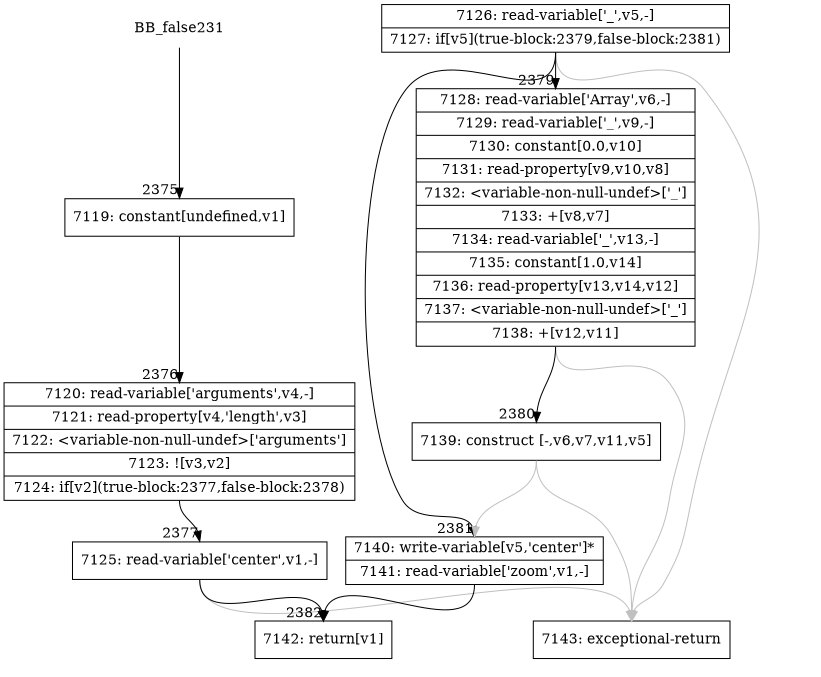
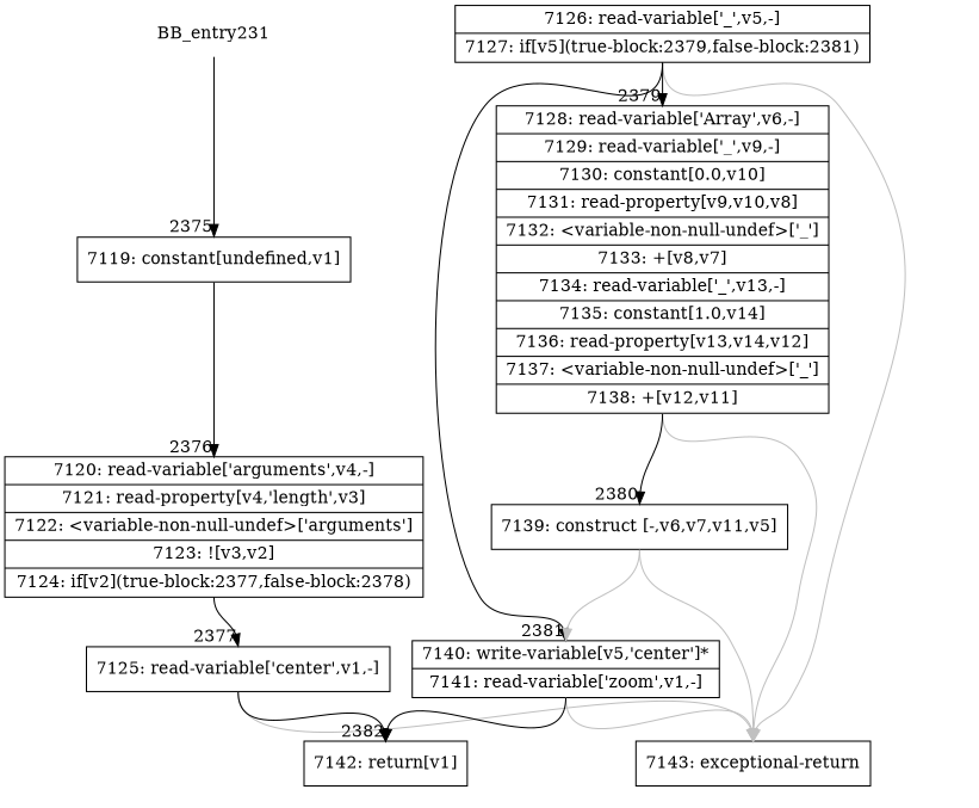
  digraph {
    rankdir=TD
    node [shape=record]
    edge [headport=n tailport=s]
-   BB_entry231 [shape=none label=BB_false231]
+   BB_entry231 [shape=none]
    n2 [label="{7119: constant[undefined,v1]}"]
    n3 [label="{7120: read-variable['arguments',v4,-]|7121: read-property[v4,'length',v3]|7122: \<variable-non-null-undef\>['arguments']|7123: ![v3,v2]|7124: if[v2](true-block:2377,false-block:2378)}"]
    n4 [label="{7125: read-variable['center',v1,-]}"]
    n5 [label="{7143: exceptional-return}"]
    n6 [label="{7142: return[v1]}"]
    n7 [label="{7126: read-variable['_',v5,-]|7127: if[v5](true-block:2379,false-block:2381)}"]
    n8 [label="{7140: write-variable[v5,'center']*|7141: read-variable['zoom',v1,-]}"]
    n9 [label="{7128: read-variable['Array',v6,-]|7129: read-variable['_',v9,-]|7130: constant[0.0,v10]|7131: read-property[v9,v10,v8]|7132: \<variable-non-null-undef\>['_']|7133: +[v8,v7]|7134: read-variable['_',v13,-]|7135: constant[1.0,v14]|7136: read-property[v13,v14,v12]|7137: \<variable-non-null-undef\>['_']|7138: +[v12,v11]}"]
    n10 [label="{7139: construct [-,v6,v7,v11,v5]}"]
    BB_entry231 -> n2 [headlabel="    2375"]
    n2 -> n3 [headlabel="      2376"]
    n3 -> n4 [headlabel="      2377"]
    n4 -> n5 [color=gray]
    n4 -> n6 [headlabel="      2382"]
    n7 -> n5 [color=gray]
    n7 -> n8 [headlabel="      2381"]
    n7 -> n9 [headlabel="      2379"]
+   n8 -> n5 [color=gray]
    n8 -> n6
    n9 -> n5 [color=gray]
    n9 -> n10 [headlabel="      2380"]
    n10 -> n5 [color=gray]
    n10 -> n8 [color=gray]
  }
